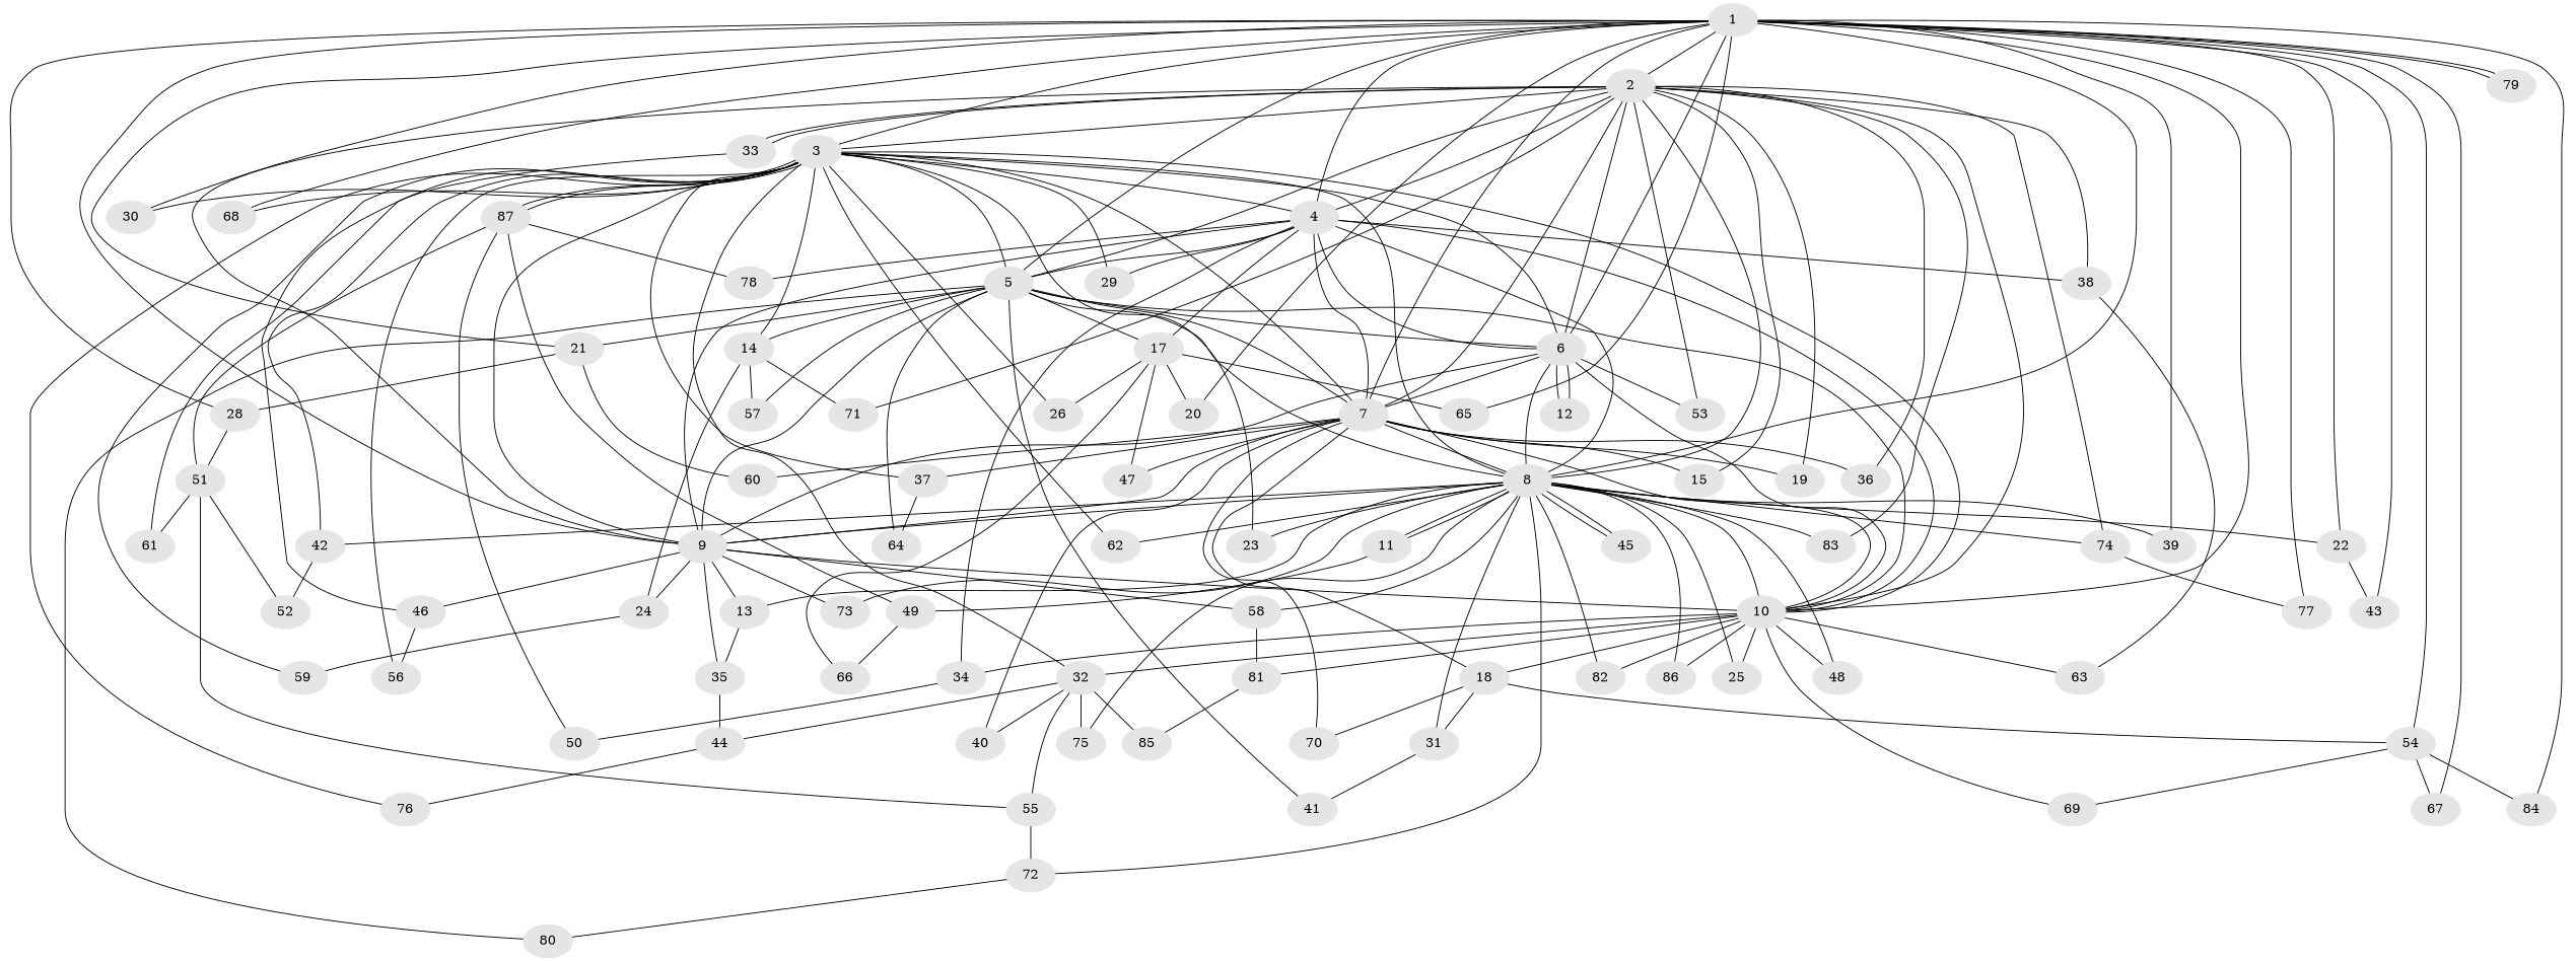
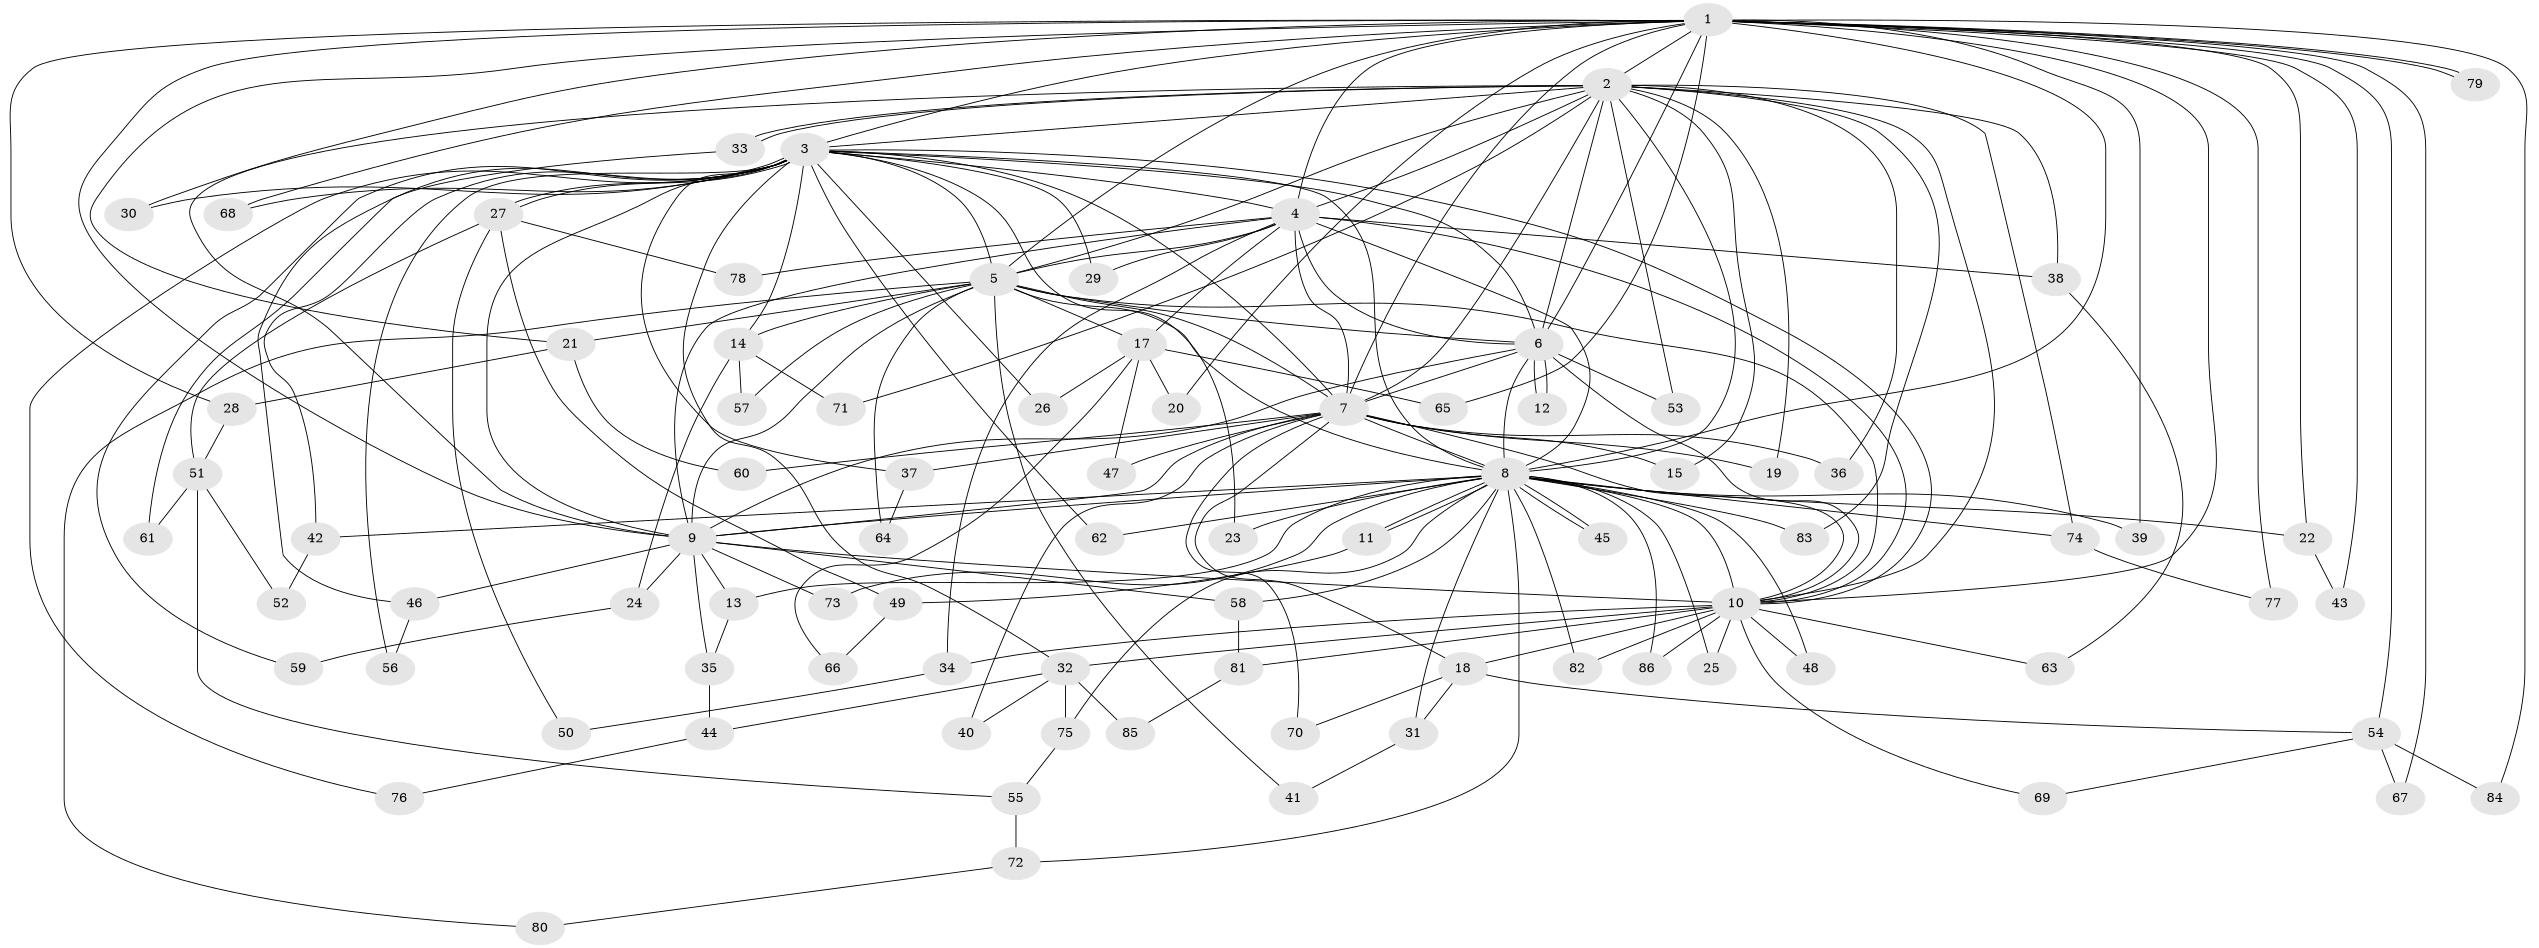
  graph {
    node [color=gray90 style=filled]
    1
    2
    3
    4
    5
    6
    7
    8
    9
    10
    20
    21
    22
    28
    30
    39
    43
    54
    65
    67
    68
    77
    79
    84
    15
    19
    33
    36
    38
    53
    71
    74
    83
    14
    23
    26
-   27 [label=87]
+   27
    29
    32
    37
    42
    56
    59
    61
    62
    76
    17
    34
    78
    41
    57
    64
    80
    12
    18
    40
    47
    60
    70
    11
    13
    n62 [label=86]
    25
    31
    45
    48
    58
    72
    73
    75
    82
    24
    35
    46
    63
    69
    81
    51
    49
    50
    44
    55
    85
    52
    66
    1 -- 2
    1 -- 3
    1 -- 4
    1 -- 5
    1 -- 6
    1 -- 7
    1 -- 8
    1 -- 9
    1 -- 10
    1 -- 20
    1 -- 21
    1 -- 22
    1 -- 28
    1 -- 30
    1 -- 39
    1 -- 43
    1 -- 54
    1 -- 65
    1 -- 67
    1 -- 68
    1 -- 77
    1 -- 79
    1 -- 79
    1 -- 84
    2 -- 3
    2 -- 4
    2 -- 5
    2 -- 6
    2 -- 7
    2 -- 8
    2 -- 9
    2 -- 10
    2 -- 15
    2 -- 19
    2 -- 33
    2 -- 33
    2 -- 36
    2 -- 38
    2 -- 53
    2 -- 71
    2 -- 74
    2 -- 83
    3 -- 4
    3 -- 5
    3 -- 6
    3 -- 7
    3 -- 8
    3 -- 9
    3 -- 10
    3 -- 30
    3 -- 68
    3 -- 14
    3 -- 23
    3 -- 26
    3 -- 27
    3 -- 27
    3 -- 29
    3 -- 32
    3 -- 37
    3 -- 42
    3 -- 56
    3 -- 59
    3 -- 61
    3 -- 62
    3 -- 76
    4 -- 5
    4 -- 6
    4 -- 7
    4 -- 8
    4 -- 9
    4 -- 10
    4 -- 38
    4 -- 29
    4 -- 17
    4 -- 34
    4 -- 78
    5 -- 6
    5 -- 7
    5 -- 8
    5 -- 9
    5 -- 10
    5 -- 21
    5 -- 14
    5 -- 17
    5 -- 41
    5 -- 57
    5 -- 64
    5 -- 80
    6 -- 7
    6 -- 8
    6 -- 9
    6 -- 10
    6 -- 53
    6 -- 12
    6 -- 12
    7 -- 8
    7 -- 9
    7 -- 10
    7 -- 15
    7 -- 19
    7 -- 36
    7 -- 37
    7 -- 18
    7 -- 40
    7 -- 47
    7 -- 60
    7 -- 70
    8 -- 9
    8 -- 10
    8 -- 22
    8 -- 39
    8 -- 74
    8 -- 83
    8 -- 23
    8 -- 42
    8 -- 62
    8 -- 11
    8 -- 11
    8 -- 13
    8 -- n62
    8 -- 25
    8 -- 31
    8 -- 45
    8 -- 45
    8 -- 48
    8 -- 58
    8 -- 72
    8 -- 73
    8 -- 75
    8 -- 82
    9 -- 10
    9 -- 13
    9 -- 58
    9 -- 73
    9 -- 24
    9 -- 35
    9 -- 46
    10 -- 32
    10 -- 34
    10 -- 18
    10 -- n62
    10 -- 25
    10 -- 48
    10 -- 82
    10 -- 63
    10 -- 69
    10 -- 81
    21 -- 28
    21 -- 60
    22 -- 43
    28 -- 51
    54 -- 67
    54 -- 84
    54 -- 69
    33 -- 46
    38 -- 63
    74 -- 77
    14 -- 71
    14 -- 57
    14 -- 24
    27 -- 78
    27 -- 51
    27 -- 49
    27 -- 50
    32 -- 40
    32 -- 75
    32 -- 44
-   32 -- 55
+   75 -- 55
    32 -- 85
    37 -- 64
    42 -- 52
    17 -- 20
    17 -- 65
    17 -- 26
    17 -- 47
    17 -- 66
    34 -- 50
    18 -- 54
    18 -- 70
    18 -- 31
    11 -- 49
    13 -- 35
    31 -- 41
    58 -- 81
    72 -- 80
    24 -- 59
    35 -- 44
    46 -- 56
    81 -- 85
    51 -- 61
    51 -- 55
    51 -- 52
    49 -- 66
    44 -- 76
    55 -- 72
  }
